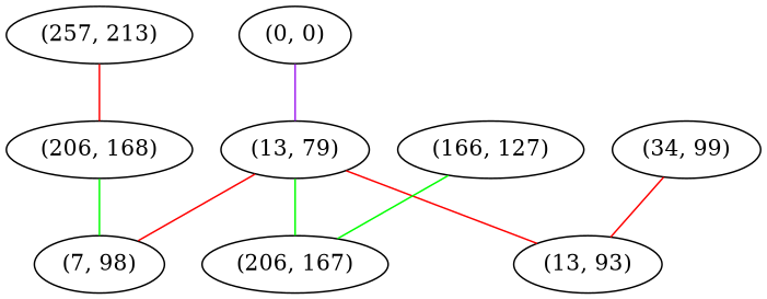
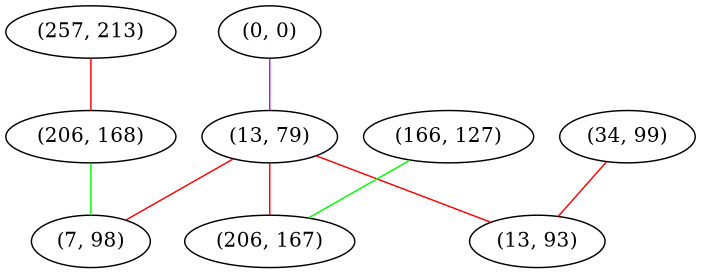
  graph {
    edge [color=red weight=1]
    "(257, 213)"
    "(206, 168)"
    "(7, 98)"
    "(0, 0)"
    "(13, 79)"
    "(206, 167)"
    "(13, 93)"
    "(166, 127)"
    "(34, 99)"
    "(257, 213)" -- "(206, 168)"
    "(206, 168)" -- "(7, 98)" [color=green weight=2]
    "(0, 0)" -- "(13, 79)" [color=purple weight=4]
    "(13, 79)" -- "(7, 98)"
-   "(13, 79)" -- "(206, 167)" [color=green weight=2]
+   "(13, 79)" -- "(206, 167)" [weight=2]
    "(13, 79)" -- "(13, 93)"
    "(166, 127)" -- "(206, 167)" [color=green]
    "(34, 99)" -- "(13, 93)"
  }
